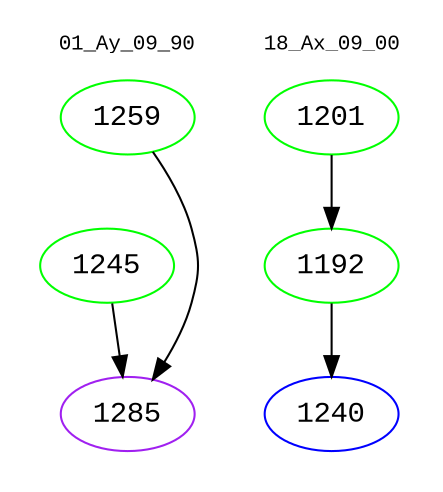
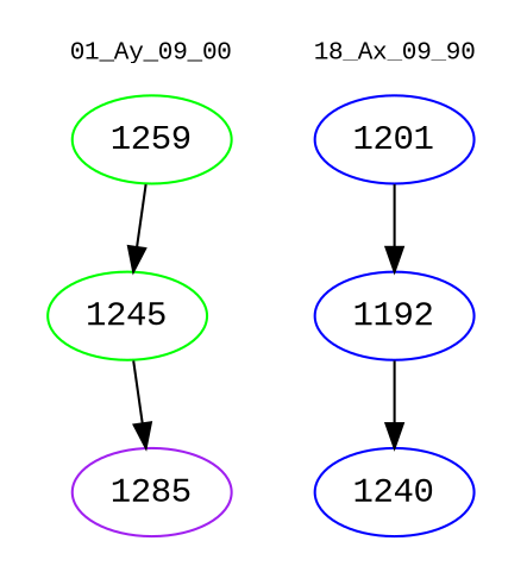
  digraph {
    fontname="Liberation Mono"
    node [color=green fontname="Liberation Mono"]
    edge [color=black fontname="Liberation Mono"]
    n1 [label=1259]
    n2 [label=1245]
    n3 [color=purple label=1285]
-   n4 [label=1201]
-   n5 [label=1192]
+   n4 [color=blue label=1201]
+   n5 [color=blue label=1192]
    n6 [color=blue label=1240]
    subgraph cluster_1 {
      color=white
      fontsize=10
-     label="01_Ay_09_90"
+     label="01_Ay_09_00"
      n1
      n2
      n3
    }
    subgraph cluster_2 {
      color=white
      fontsize=10
-     label="18_Ax_09_00"
+     label="18_Ax_09_90"
      n4
      n5
      n6
    }
-   n1 -> n3
+   n1 -> n2
    n2 -> n3
    n4 -> n5
    n5 -> n6
  }
